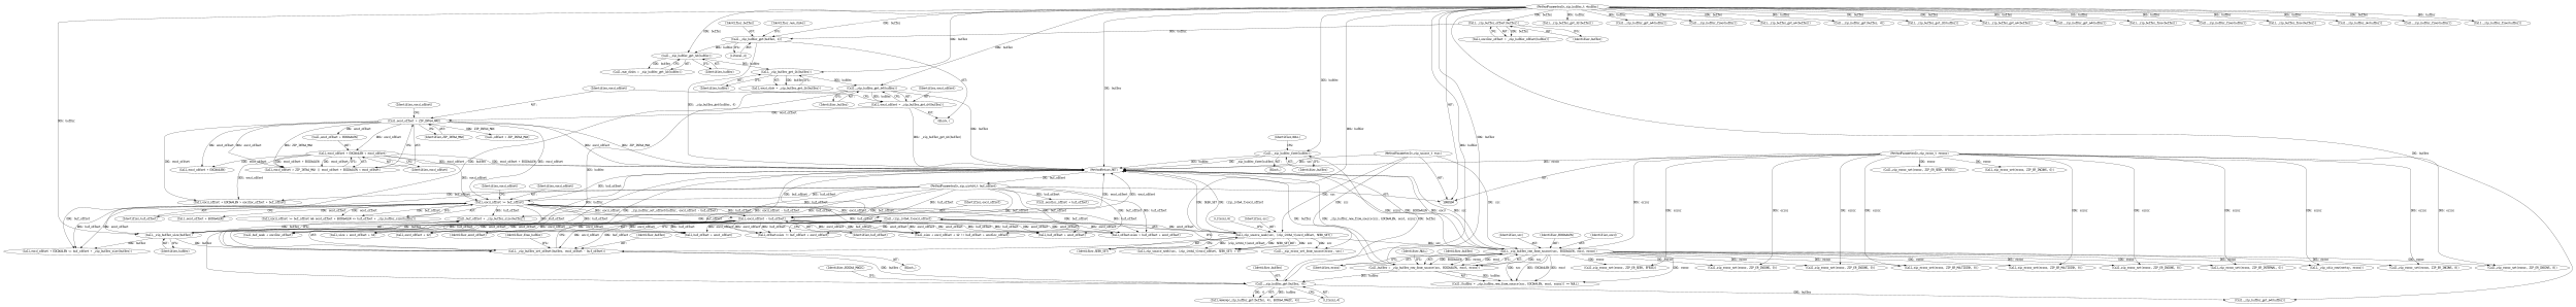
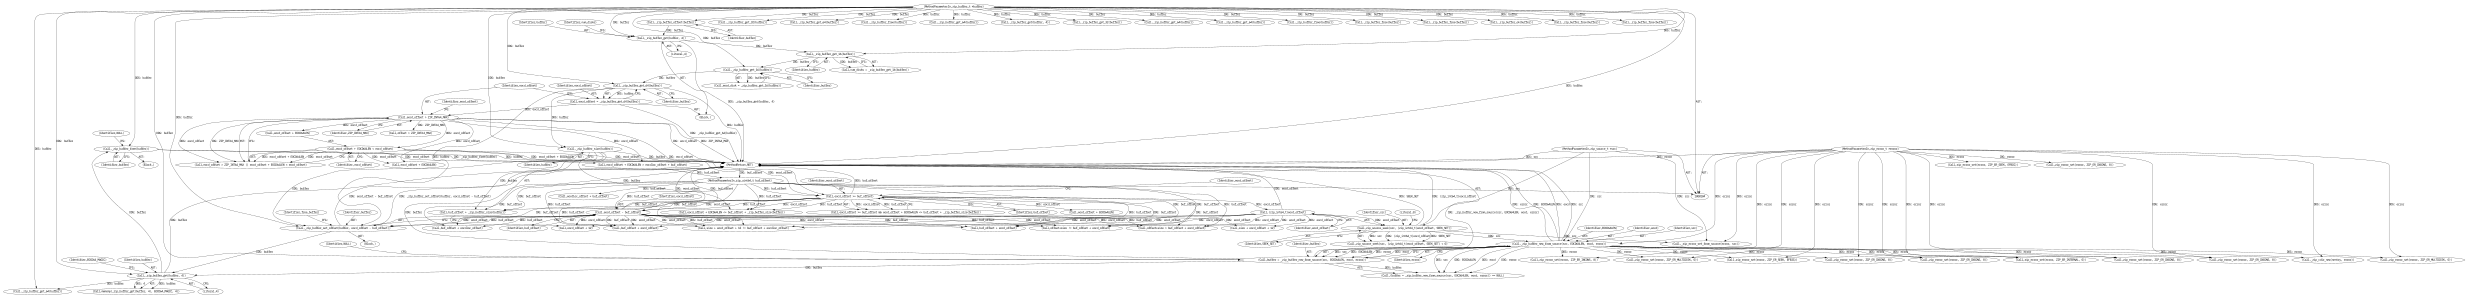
  digraph {
    fontname="IBM Plex Mono"
    node [fontname="IBM Plex Mono"]
    edge [fontname="IBM Plex Mono"]
    n1 [label="(Call,_zip_buffer_free(buffer))"]
    n2 [label="(Block,)"]
    n3 [label="(MethodReturn,RET)"]
    n4 [label="(Identifier,buffer)"]
    n5 [label="(MethodParameterIn,zip_uint64_t buf_offset)"]
    n6 [label="(Call,_zip_buffer_get(buffer, 4))"]
    n7 [label="(Call,memcmp(_zip_buffer_get(buffer, 4), EOCD64_MAGIC, 4))"]
    n8 [label="(Call,_zip_buffer_get_64(buffer))"]
    n9 [label="(Literal,4)"]
    n10 [label="(Call,_zip_buffer_set_offset(buffer, eocd_offset - buf_offset))"]
    n11 [label="(Call,eocd_offset - buf_offset)"]
    n12 [label="(Block,)"]
    n13 [label="(Call,offset+size != buf_offset + eocd_offset)"]
    n14 [label="(Call,size + eocd_offset + 12)"]
-   n15 [label="(Call,buf_seek + eocdloc_offset)"]
+   n15 [label="(Call,buf_offset + eocdloc_offset)"]
    n16 [label="(Call,eocd_offset + 12)"]
    n17 [label="(Call,buf_offset + eocd_offset)"]
    n18 [label="(Call,size + eocd_offset + 12 != buf_offset + eocdloc_offset)"]
    n19 [label="(Call,buf_offset + eocd_offset)"]
    n20 [label="(Call,offset+size > buf_offset + eocd_offset)"]
    n21 [label="(Identifier,buf_offset)"]
    n22 [label="(Call,_zip_buffer_size(buffer))"]
    n23 [label="(Call,eocd_offset + EOCD64LEN <= buf_offset + _zip_buffer_size(buffer))"]
    n24 [label="(Identifier,buffer)"]
    n25 [label="(Call,buf_offset + _zip_buffer_size(buffer))"]
    n26 [label="(Call,_zip_buffer_get_64(buffer))"]
    n27 [label="(Call,eocd_offset = _zip_buffer_get_64(buffer))"]
    n28 [label="(Identifier,buffer)"]
    n29 [label="(Block,)"]
    n30 [label="(Call,eocd_offset > ZIP_INT64_MAX)"]
    n31 [label="(Call,_zip_buffer_get_16(buffer))"]
    n32 [label="(Identifier,buffer)"]
    n33 [label="(Call,eocd_disk = _zip_buffer_get_16(buffer))"]
    n34 [label="(Call,_zip_buffer_get_16(buffer))"]
    n35 [label="(Identifier,buffer)"]
    n36 [label="(Call,num_disks = _zip_buffer_get_16(buffer))"]
    n37 [label="(Call,_zip_buffer_get(buffer, 4))"]
    n38 [label="(Literal,4)"]
    n39 [label="(Call,_zip_buffer_offset(buffer))"]
    n40 [label="(Identifier,buffer)"]
-   n41 [label="(Call,eocdloc_offset = _zip_buffer_offset(buffer))"]
    n42 [label="(MethodParameterIn,zip_buffer_t *buffer)"]
    n43 [label="(Call,buffer = _zip_buffer_new_from_source(src, EOCD64LEN, eocd, error))"]
    n44 [label="(Call,_zip_buffer_get_32(buffer))"]
    n45 [label="(Call,_zip_buffer_get_64(buffer))"]
    n46 [label="(Call,_zip_buffer_free(buffer))"]
    n47 [label="(Call,_zip_buffer_get_64(buffer))"]
    n48 [label="(Call,_zip_buffer_get(buffer, 4))"]
    n49 [label="(Call,_zip_buffer_get_32(buffer))"]
    n50 [label="(Call,_zip_buffer_get_64(buffer))"]
    n51 [label="(Call,_zip_buffer_get_64(buffer))"]
    n52 [label="(Call,_zip_buffer_free(buffer))"]
    n53 [label="(Call,_zip_buffer_free(buffer))"]
    n54 [label="(Call,_zip_buffer_free(buffer))"]
    n55 [label="(Call,_zip_buffer_ok(buffer))"]
    n56 [label="(Call,_zip_buffer_free(buffer))"]
    n57 [label="(Call,_zip_buffer_free(buffer))"]
    1000104
    n59 [label="(Call,_zip_buffer_new_from_source(src, EOCD64LEN, eocd, error))"]
    n60 [label="(Call,(buffer = _zip_buffer_new_from_source(src, EOCD64LEN, eocd, error)) == NULL)"]
    n61 [label="(Call,eocd_offset >= buf_offset)"]
    n62 [label="(Call,(zip_int64_t)eocd_offset)"]
    n63 [label="(Call,eocd_offset + EOCD64LEN)"]
    n64 [label="(Call,eocd_offset >= buf_offset && eocd_offset + EOCD64LEN <= buf_offset + _zip_buffer_size(buffer))"]
    n65 [label="(Identifier,buf_offset)"]
    n66 [label="(Call,zip_source_seek(src, (zip_int64_t)eocd_offset, SEEK_SET))"]
    n67 [label="(Identifier,eocd_offset)"]
    n68 [label="(Call,eocd_offset + EOCD64LEN < eocd_offset)"]
    n69 [label="(Call,eocd_offset + EOCD64LEN > eocdloc_offset + buf_offset)"]
    n70 [label="(Call,eocd_offset + EOCD64LEN)"]
    n71 [label="(Call,eocd_offset > ZIP_INT64_MAX || eocd_offset + EOCD64LEN < eocd_offset)"]
    n72 [label="(Identifier,eocd_offset)"]
    n73 [label="(Identifier,ZIP_INT64_MAX)"]
    n74 [label="(Call,offset > ZIP_INT64_MAX)"]
    n75 [label="(Call,eocd_offset + EOCD64LEN)"]
    n76 [label="(Call,eocdloc_offset + buf_offset)"]
    n77 [label="(Call,zip_error_set(error, ZIP_ER_INCONS, 0))"]
    n78 [label="(Call,zip_error_set(error, ZIP_ER_INCONS, 0))"]
    n79 [label="(Call,zip_error_set(error, ZIP_ER_MULTIDISK, 0))"]
    n80 [label="(Call,zip_error_set(error, ZIP_ER_MULTIDISK, 0))"]
    n81 [label="(Identifier,error)"]
    n82 [label="(Call,zip_error_set(error, ZIP_ER_INTERNAL, 0))"]
    n83 [label="(Call,_zip_cdir_new(nentry, error))"]
    n84 [label="(Call,zip_error_set(error, ZIP_ER_INCONS, 0))"]
    n85 [label="(Call,zip_error_set(error, ZIP_ER_INCONS, 0))"]
    n86 [label="(Call,zip_error_set(error, ZIP_ER_SEEK, EFBIG))"]
    n87 [label="(Call,zip_error_set(error, ZIP_ER_INCONS, 0))"]
    n88 [label="(Call,zip_source_seek(src, (zip_int64_t)eocd_offset, SEEK_SET) < 0)"]
    n89 [label="(Call,_zip_error_set_from_source(error, src))"]
    n90 [label="(Identifier,SEEK_SET)"]
    n91 [label="(MethodParameterIn,zip_source_t *src)"]
    n92 [label="(MethodParameterIn,zip_error_t *error)"]
    n93 [label="(Call,zip_error_set(error, ZIP_ER_SEEK, EFBIG))"]
    n94 [label="(Call,zip_error_set(error, ZIP_ER_INCONS, 0))"]
    n95 [label="(Identifier,src)"]
    n96 [label="(Identifier,EOCD64LEN)"]
    n97 [label="(Identifier,eocd_offset)"]
    n98 [label="(Identifier,free_buffer)"]
    n99 [label="(Identifier,buffer)"]
    n100 [label="(Identifier,eocd_offset)"]
    n101 [label="(Identifier,eocd_offset)"]
    n102 [label="(Identifier,buffer)"]
    n103 [label="(Identifier,src)"]
    n104 [label="(Identifier,eocd_offset)"]
    n105 [label="(Identifier,num_disks)"]
    n106 [label="(Identifier,NULL)"]
    n107 [label="(Identifier,eocd_offset)"]
    n108 [label="(Identifier,EOCD64_MAGIC)"]
    n109 [label="(Literal,0)"]
    n110 [label="(Identifier,NULL)"]
    n111 [label="(Identifier,buffer)"]
    n112 [label="(Identifier,eocd_offset)"]
    n113 [label="(Identifier,eocd)"]
    n114 [label="(Identifier,buffer)"]
    n1 -> n2 [label="AST: "]
    n1 -> n3 [label="DDG: buffer"]
    n1 -> n3 [label="DDG: _zip_buffer_free(buffer)"]
    n1 -> n4 [label="CFG: "]
    n3 -> n5 [label="DDG: buf_offset"]
    n4 -> n1 [label="AST: "]
    n5 -> n11 [label="DDG: buf_offset"]
    n5 -> n13 [label="DDG: buf_offset"]
    n5 -> n15 [label="DDG: buf_offset"]
    n5 -> n17 [label="DDG: buf_offset"]
    n5 -> n18 [label="DDG: buf_offset"]
    n5 -> n19 [label="DDG: buf_offset"]
    n5 -> n20 [label="DDG: buf_offset"]
    n5 -> n23 [label="DDG: buf_offset"]
    n5 -> n25 [label="DDG: buf_offset"]
    n5 -> 1000104 [label="AST: "]
    n5 -> n61 [label="DDG: buf_offset"]
-   n5 -> n69 [label="DDG: buf_offset"]
+   n69 -> n5 [label="DDG: buf_offset"]
    n5 -> n76 [label="DDG: buf_offset"]
    n6 -> n1 [label="DDG: buffer"]
    n6 -> n3 [label="DDG: buffer"]
    n6 -> n7 [label="AST: "]
    n6 -> n7 [label="DDG: buffer"]
    n6 -> n7 [label="DDG: 4"]
    n6 -> n8 [label="DDG: buffer"]
    n6 -> n9 [label="CFG: "]
    n9 -> n6 [label="AST: "]
    n10 -> n3 [label="DDG: _zip_buffer_set_offset(buffer, eocd_offset - buf_offset)"]
    n10 -> n3 [label="DDG: eocd_offset - buf_offset"]
    n10 -> n6 [label="DDG: buffer"]
    n10 -> n11 [label="CFG: "]
    n10 -> n12 [label="AST: "]
    n11 -> n3 [label="DDG: buf_offset"]
    n11 -> n3 [label="DDG: eocd_offset"]
    n11 -> n10 [label="AST: "]
    n11 -> n10 [label="DDG: eocd_offset"]
    n11 -> n10 [label="DDG: buf_offset"]
    n11 -> n13 [label="DDG: buf_offset"]
    n11 -> n13 [label="DDG: eocd_offset"]
    n11 -> n14 [label="DDG: eocd_offset"]
    n11 -> n15 [label="DDG: buf_offset"]
    n11 -> n16 [label="DDG: eocd_offset"]
    n11 -> n17 [label="DDG: buf_offset"]
    n11 -> n17 [label="DDG: eocd_offset"]
    n11 -> n18 [label="DDG: eocd_offset"]
    n11 -> n18 [label="DDG: buf_offset"]
    n11 -> n19 [label="DDG: buf_offset"]
    n11 -> n19 [label="DDG: eocd_offset"]
    n11 -> n20 [label="DDG: buf_offset"]
    n11 -> n20 [label="DDG: eocd_offset"]
    n11 -> n21 [label="CFG: "]
    n21 -> n11 [label="AST: "]
    n22 -> n3 [label="DDG: buffer"]
    n22 -> n10 [label="DDG: buffer"]
    n22 -> n23 [label="DDG: buffer"]
    n22 -> n24 [label="CFG: "]
    n22 -> n25 [label="AST: "]
    n22 -> n25 [label="DDG: buffer"]
    n24 -> n22 [label="AST: "]
-   n25 -> n22 [label="CFG: "]
+   n25 -> n16 [label="CFG: "]
    n26 -> n3 [label="DDG: buffer"]
    n26 -> n10 [label="DDG: buffer"]
    n26 -> n22 [label="DDG: buffer"]
    n26 -> n27 [label="AST: "]
    n26 -> n27 [label="DDG: buffer"]
    n26 -> n28 [label="CFG: "]
    n27 -> n3 [label="DDG: _zip_buffer_get_64(buffer)"]
    n27 -> n26 [label="CFG: "]
    n27 -> n29 [label="AST: "]
    n27 -> n30 [label="DDG: eocd_offset"]
    n28 -> n26 [label="AST: "]
    n30 -> n3 [label="DDG: eocd_offset"]
    n30 -> n3 [label="DDG: ZIP_INT64_MAX"]
    n30 -> n61 [label="DDG: eocd_offset"]
    n30 -> n68 [label="DDG: eocd_offset"]
    n30 -> n69 [label="DDG: eocd_offset"]
    n30 -> n70 [label="DDG: eocd_offset"]
    n30 -> n71 [label="AST: "]
    n30 -> n71 [label="DDG: eocd_offset"]
    n30 -> n71 [label="DDG: ZIP_INT64_MAX"]
    n30 -> n73 [label="CFG: "]
    n30 -> n74 [label="DDG: ZIP_INT64_MAX"]
    n30 -> n75 [label="DDG: eocd_offset"]
    n31 -> n26 [label="DDG: buffer"]
    n31 -> n32 [label="CFG: "]
    n31 -> n33 [label="AST: "]
    n31 -> n33 [label="DDG: buffer"]
    n32 -> n31 [label="AST: "]
    n33 -> n31 [label="CFG: "]
    n34 -> n31 [label="DDG: buffer"]
    n34 -> n35 [label="CFG: "]
    n34 -> n36 [label="AST: "]
    n34 -> n36 [label="DDG: buffer"]
    n35 -> n34 [label="AST: "]
    n36 -> n34 [label="CFG: "]
    n37 -> n3 [label="DDG: _zip_buffer_get(buffer, 4)"]
    n37 -> n29 [label="AST: "]
    n37 -> n34 [label="DDG: buffer"]
    n37 -> n38 [label="CFG: "]
    n38 -> n37 [label="AST: "]
    n39 -> n37 [label="DDG: buffer"]
    n39 -> n40 [label="CFG: "]
-   n39 -> n41 [label="AST: "]
-   n39 -> n41 [label="DDG: buffer"]
    n40 -> n39 [label="AST: "]
-   n41 -> n39 [label="CFG: "]
    n42 -> n1 [label="DDG: buffer"]
    n42 -> n3 [label="DDG: buffer"]
    n42 -> n6 [label="DDG: buffer"]
    n42 -> n8 [label="DDG: buffer"]
    n42 -> n10 [label="DDG: buffer"]
    n42 -> n22 [label="DDG: buffer"]
    n42 -> n26 [label="DDG: buffer"]
    n42 -> n31 [label="DDG: buffer"]
    n42 -> n34 [label="DDG: buffer"]
    n42 -> n37 [label="DDG: buffer"]
    n42 -> n39 [label="DDG: buffer"]
    n42 -> n43 [label="DDG: buffer"]
    n42 -> n44 [label="DDG: buffer"]
    n42 -> n45 [label="DDG: buffer"]
    n42 -> n46 [label="DDG: buffer"]
    n42 -> n47 [label="DDG: buffer"]
    n42 -> n48 [label="DDG: buffer"]
    n42 -> n49 [label="DDG: buffer"]
    n42 -> n50 [label="DDG: buffer"]
    n42 -> n51 [label="DDG: buffer"]
    n42 -> n52 [label="DDG: buffer"]
    n42 -> n53 [label="DDG: buffer"]
    n42 -> n54 [label="DDG: buffer"]
    n42 -> n55 [label="DDG: buffer"]
    n42 -> n56 [label="DDG: buffer"]
    n42 -> n57 [label="DDG: buffer"]
    n42 -> 1000104 [label="AST: "]
    n43 -> n3 [label="DDG: buffer"]
    n43 -> n3 [label="DDG: _zip_buffer_new_from_source(src, EOCD64LEN, eocd, error)"]
    n43 -> n6 [label="DDG: buffer"]
    n43 -> n59 [label="CFG: "]
    n43 -> n60 [label="AST: "]
    n43 -> n60 [label="DDG: buffer"]
    n59 -> n3 [label="DDG: eocd"]
    n59 -> n3 [label="DDG: src"]
    n59 -> n3 [label="DDG: error"]
    n59 -> n3 [label="DDG: EOCD64LEN"]
    n59 -> n43 [label="AST: "]
    n59 -> n43 [label="DDG: src"]
    n59 -> n43 [label="DDG: EOCD64LEN"]
    n59 -> n43 [label="DDG: eocd"]
    n59 -> n43 [label="DDG: error"]
    n59 -> n60 [label="DDG: src"]
    n59 -> n60 [label="DDG: EOCD64LEN"]
    n59 -> n60 [label="DDG: eocd"]
    n59 -> n60 [label="DDG: error"]
    n59 -> n77 [label="DDG: error"]
    n59 -> n78 [label="DDG: error"]
    n59 -> n79 [label="DDG: error"]
    n59 -> n80 [label="DDG: error"]
    n59 -> n81 [label="CFG: "]
    n59 -> n82 [label="DDG: error"]
    n59 -> n83 [label="DDG: error"]
    n59 -> n84 [label="DDG: error"]
    n59 -> n85 [label="DDG: error"]
    n59 -> n86 [label="DDG: error"]
    n59 -> n87 [label="DDG: error"]
    n61 -> n3 [label="DDG: buf_offset"]
    n61 -> n11 [label="DDG: eocd_offset"]
    n61 -> n11 [label="DDG: buf_offset"]
-   n61 -> n13 [label="DDG: buf_offset"]
    n61 -> n15 [label="DDG: buf_offset"]
    n61 -> n17 [label="DDG: buf_offset"]
    n61 -> n18 [label="DDG: buf_offset"]
    n61 -> n19 [label="DDG: buf_offset"]
    n61 -> n20 [label="DDG: buf_offset"]
    n61 -> n23 [label="DDG: eocd_offset"]
    n61 -> n23 [label="DDG: buf_offset"]
    n61 -> n25 [label="DDG: buf_offset"]
    n61 -> n62 [label="DDG: eocd_offset"]
    n61 -> n63 [label="DDG: eocd_offset"]
    n61 -> n64 [label="AST: "]
    n61 -> n64 [label="DDG: eocd_offset"]
    n61 -> n64 [label="DDG: buf_offset"]
    n61 -> n65 [label="CFG: "]
    n62 -> n3 [label="DDG: eocd_offset"]
    n62 -> n13 [label="DDG: eocd_offset"]
    n62 -> n14 [label="DDG: eocd_offset"]
    n62 -> n16 [label="DDG: eocd_offset"]
    n62 -> n17 [label="DDG: eocd_offset"]
    n62 -> n18 [label="DDG: eocd_offset"]
    n62 -> n19 [label="DDG: eocd_offset"]
    n62 -> n20 [label="DDG: eocd_offset"]
    n62 -> n66 [label="AST: "]
    n62 -> n66 [label="DDG: eocd_offset"]
    n62 -> n67 [label="CFG: "]
    n64 -> n61 [label="CFG: "]
    n65 -> n61 [label="AST: "]
    n66 -> n3 [label="DDG: SEEK_SET"]
    n66 -> n3 [label="DDG: (zip_int64_t)eocd_offset"]
    n66 -> n59 [label="DDG: src"]
    n66 -> n88 [label="AST: "]
    n66 -> n88 [label="DDG: src"]
    n66 -> n88 [label="DDG: (zip_int64_t)eocd_offset"]
    n66 -> n88 [label="DDG: SEEK_SET"]
    n66 -> n89 [label="DDG: src"]
    n66 -> n90 [label="CFG: "]
    n67 -> n62 [label="AST: "]
    n68 -> n3 [label="DDG: eocd_offset"]
    n68 -> n3 [label="DDG: eocd_offset + EOCD64LEN"]
    n68 -> n61 [label="DDG: eocd_offset"]
    n68 -> n69 [label="DDG: eocd_offset"]
    n68 -> n70 [label="DDG: eocd_offset"]
    n68 -> n71 [label="AST: "]
    n68 -> n71 [label="DDG: eocd_offset + EOCD64LEN"]
    n68 -> n71 [label="DDG: eocd_offset"]
    n68 -> n72 [label="CFG: "]
    n71 -> n30 [label="CFG: "]
    n71 -> n68 [label="CFG: "]
    n72 -> n68 [label="AST: "]
    n73 -> n30 [label="AST: "]
    n75 -> n68 [label="AST: "]
    n81 -> n59 [label="AST: "]
-   n90 -> n62 [label="CFG: "]
    n90 -> n66 [label="AST: "]
    n91 -> n3 [label="DDG: src"]
    n91 -> 1000104 [label="AST: "]
    n91 -> n59 [label="DDG: src"]
    n91 -> n66 [label="DDG: src"]
    n91 -> n89 [label="DDG: src"]
    n92 -> n3 [label="DDG: error"]
    n92 -> 1000104 [label="AST: "]
    n92 -> n59 [label="DDG: error"]
    n92 -> n77 [label="DDG: error"]
    n92 -> n78 [label="DDG: error"]
    n92 -> n79 [label="DDG: error"]
    n92 -> n80 [label="DDG: error"]
    n92 -> n82 [label="DDG: error"]
    n92 -> n83 [label="DDG: error"]
    n92 -> n84 [label="DDG: error"]
    n92 -> n85 [label="DDG: error"]
    n92 -> n86 [label="DDG: error"]
    n92 -> n87 [label="DDG: error"]
+   n92 -> n89 [label="DDG: error"]
    n92 -> n93 [label="DDG: error"]
    n92 -> n94 [label="DDG: error"]
    n95 -> n59 [label="AST: "]
    n96 -> n59 [label="AST: "]
    n97 -> n27 [label="AST: "]
    n98 -> n10 [label="CFG: "]
    n99 -> n37 [label="AST: "]
    n100 -> n11 [label="AST: "]
    n101 -> n27 [label="CFG: "]
    n101 -> n30 [label="AST: "]
    n102 -> n10 [label="AST: "]
    n103 -> n66 [label="AST: "]
    n104 -> n61 [label="CFG: "]
    n105 -> n37 [label="CFG: "]
    n106 -> n43 [label="CFG: "]
    n107 -> n61 [label="AST: "]
    n108 -> n6 [label="CFG: "]
    n109 -> n66 [label="CFG: "]
    n110 -> n1 [label="CFG: "]
    n111 -> n6 [label="AST: "]
    n112 -> n30 [label="CFG: "]
    n113 -> n59 [label="AST: "]
    n114 -> n43 [label="AST: "]
  }
